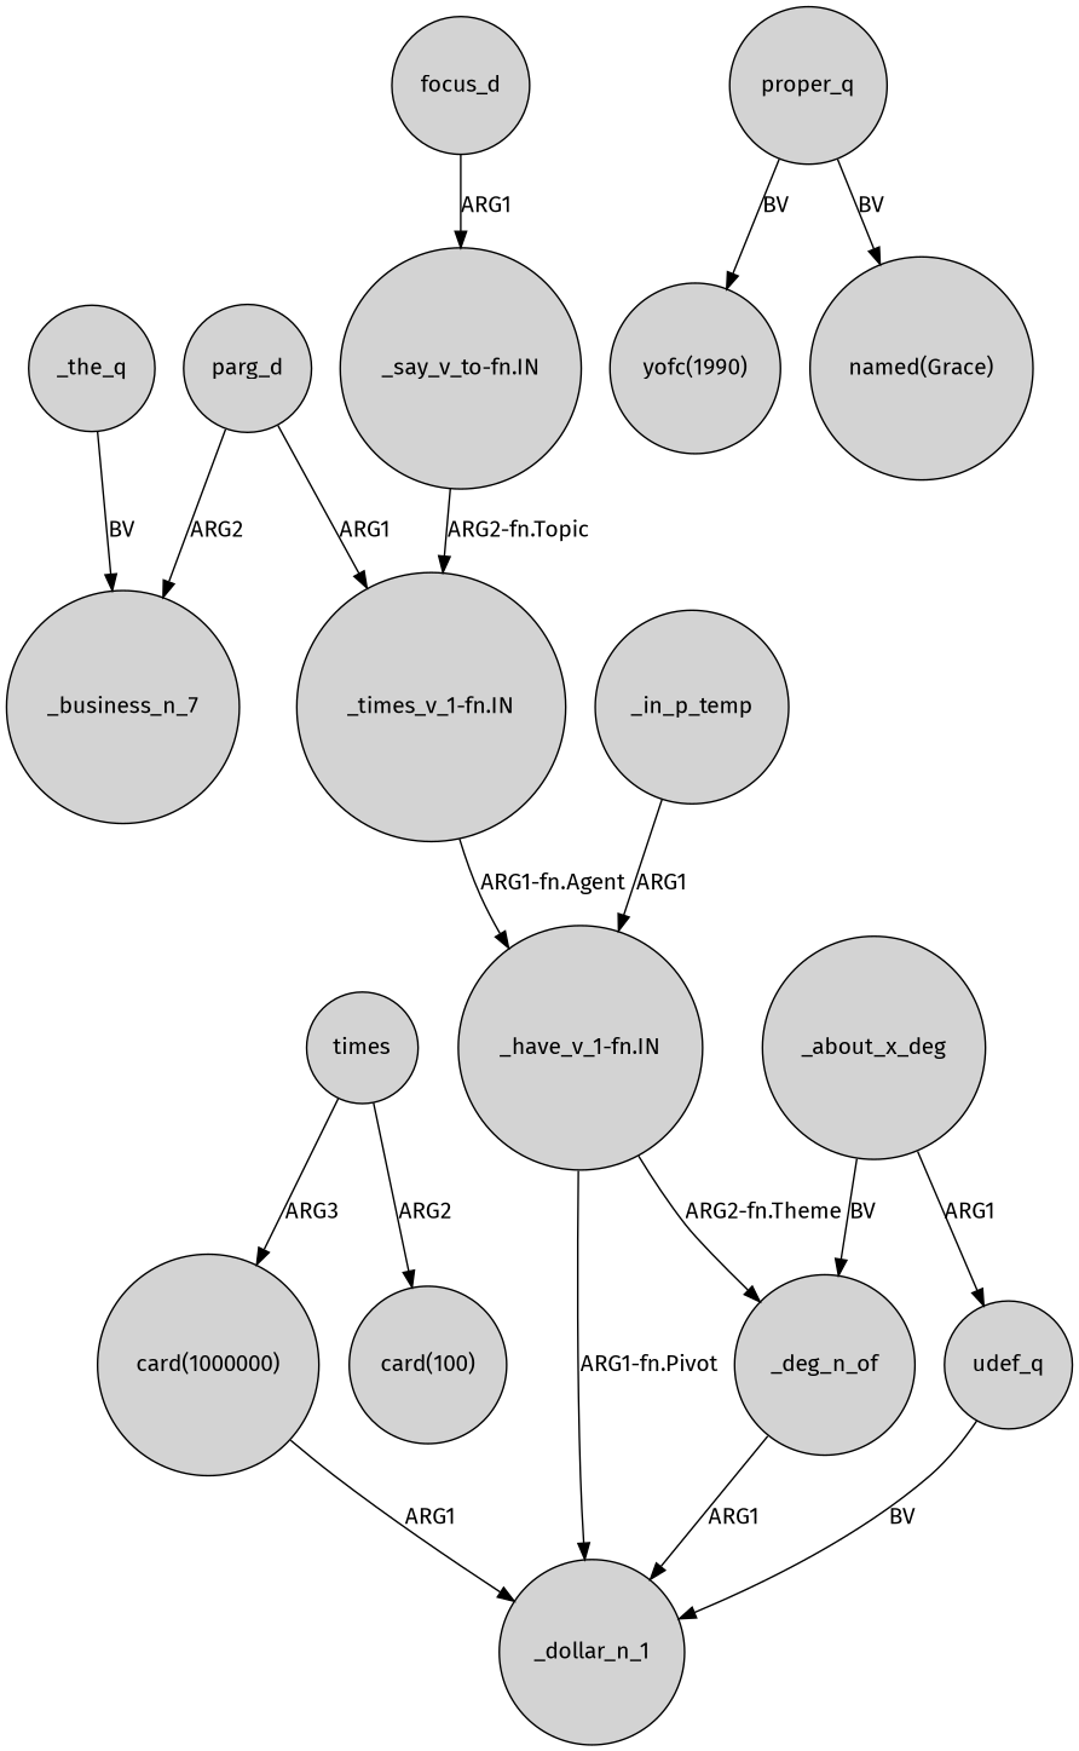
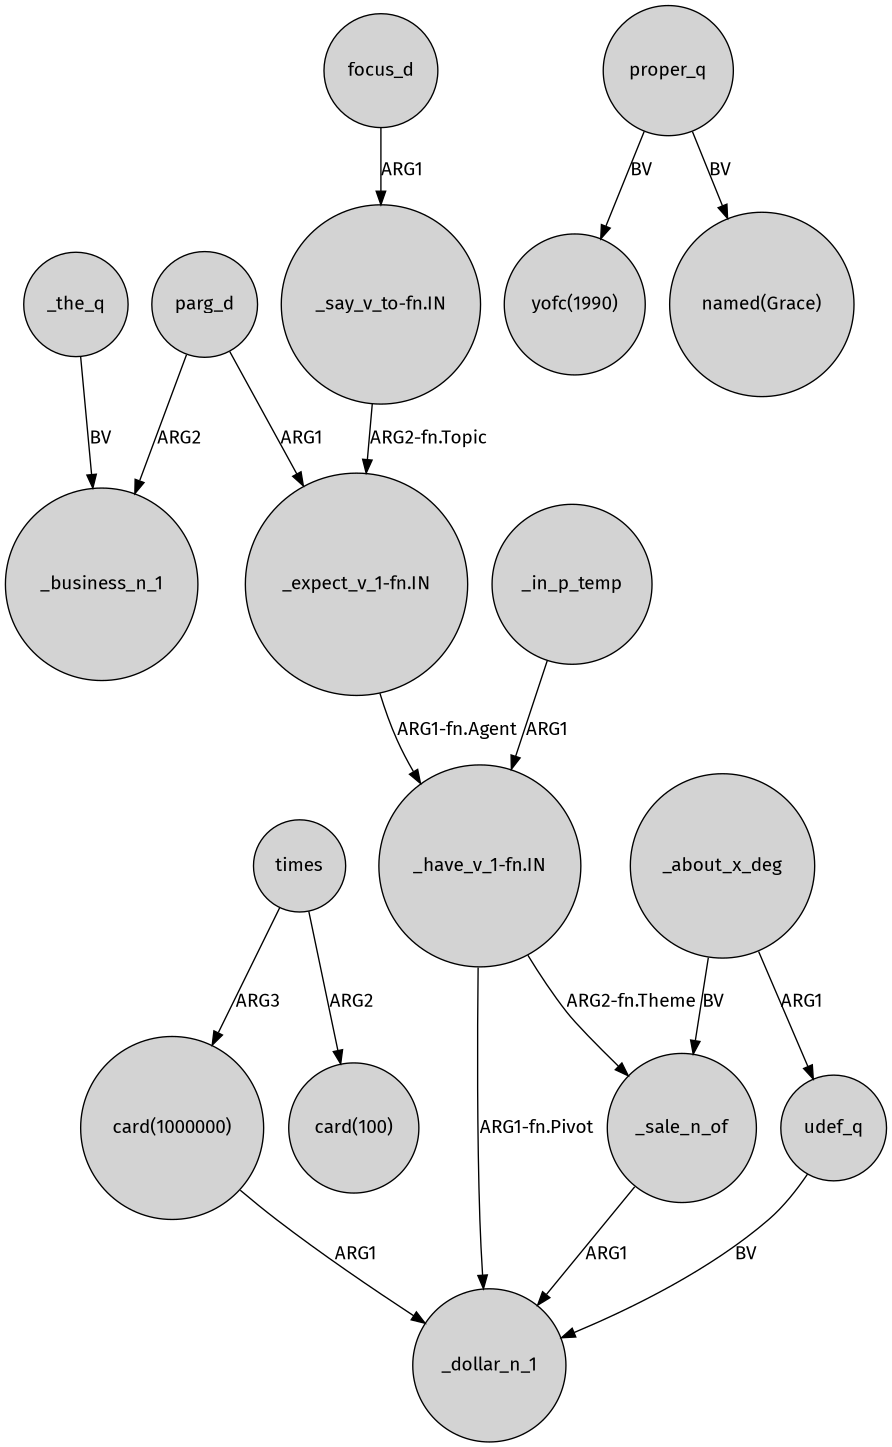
  digraph {
    fontname="Fira Sans"
    node [fontname="Fira Sans" shape=circle style=filled]
    edge [fontname="Fira Sans"]
    _the_q
-   _business_n_1 [label=_business_n_7]
+   _business_n_1
    "card(1000000)"
    _dollar_n_1
    times
    "card(100)"
    focus_d
    "_say_v_to-fn.IN"
-   "_expect_v_1-fn.IN" [label="_times_v_1-fn.IN"]
+   "_expect_v_1-fn.IN"
    "_have_v_1-fn.IN"
-   _sale_n_of [label=_deg_n_of]
+   _sale_n_of
    _about_x_deg
    udef_q
    _in_p_temp
    proper_q
    "yofc(1990)"
    "named(Grace)"
    parg_d
    _the_q -> _business_n_1 [label=BV]
    "card(1000000)" -> _dollar_n_1 [label=ARG1]
    times -> "card(1000000)" [label=ARG3]
    times -> "card(100)" [label=ARG2]
    focus_d -> "_say_v_to-fn.IN" [label=ARG1]
    "_say_v_to-fn.IN" -> "_expect_v_1-fn.IN" [label="ARG2-fn.Topic"]
    "_expect_v_1-fn.IN" -> "_have_v_1-fn.IN" [label="ARG1-fn.Agent"]
    "_have_v_1-fn.IN" -> _dollar_n_1 [label="ARG1-fn.Pivot"]
    "_have_v_1-fn.IN" -> _sale_n_of [label="ARG2-fn.Theme"]
    _sale_n_of -> _dollar_n_1 [label=ARG1]
    _about_x_deg -> _sale_n_of [label=BV]
    _about_x_deg -> udef_q [label=ARG1]
    udef_q -> _dollar_n_1 [label=BV]
    _in_p_temp -> "_have_v_1-fn.IN" [label=ARG1]
    proper_q -> "yofc(1990)" [label=BV]
    proper_q -> "named(Grace)" [label=BV]
    parg_d -> _business_n_1 [label=ARG2]
    parg_d -> "_expect_v_1-fn.IN" [label=ARG1]
  }
